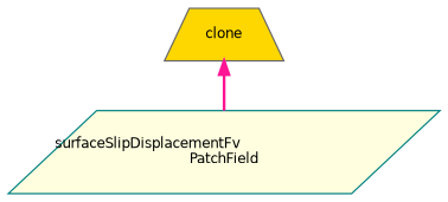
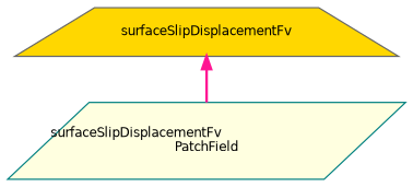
  digraph {
    rankdir=TB
    node [fontname=Helvetica fontsize=10 style=filled]
-   n1 [color=gray40 fillcolor=gold fontcolor=black height=0.2 label=clone shape=trapezium width=0.4]
+   n1 [color=gray40 fillcolor=gold fontcolor=black height=0.2 label=surfaceSlipDisplacementFv shape=trapezium width=0.4]
    n2 [color=teal height=0.2 label="surfaceSlipDisplacementFv\lPatchField" shape=parallelogram width=0.4 fillcolor=lightyellow]
    n1 -> n2 [color=deeppink dir=back fontname=Helvetica fontsize=10 labelfontname=Helvetica labelfontsize=10 style=bold]
  }
